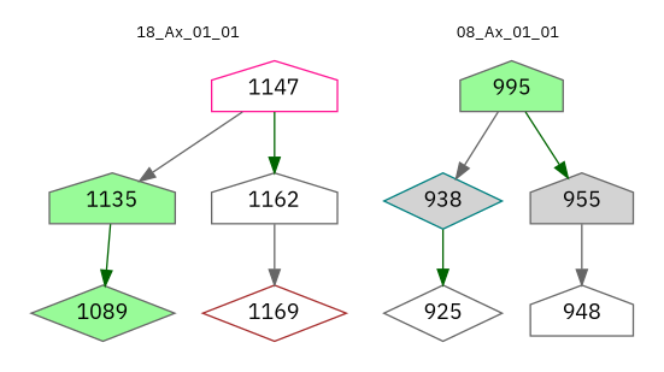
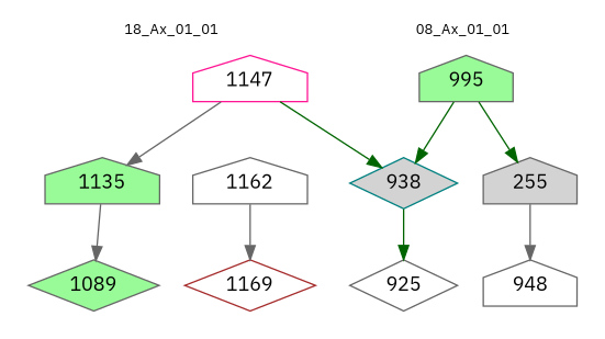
  digraph {
    fontname="IBM Plex Sans"
    node [color=gray40 fillcolor=white fontname="IBM Plex Sans" shape=house style=filled]
    edge [color=gray40 fontname="IBM Plex Sans"]
    n1 [color=deeppink label=1147]
    n2 [fillcolor=palegreen label=1135]
    n3 [label=1162]
    n4 [fillcolor=palegreen label=1089 shape=diamond]
    n5 [color=brown label=1169 shape=diamond]
    n6 [fillcolor=palegreen label=995]
    n7 [color=teal fillcolor=lightgrey label=938 shape=diamond]
-   n8 [fillcolor=lightgrey label=955]
+   n8 [fillcolor=lightgrey label=255]
    n9 [label=925 shape=diamond]
    n10 [label=948]
    subgraph cluster_1 {
      color=white
      fontsize=10
      label="18_Ax_01_01"
      n1
      n2
      n3
      n4
      n5
    }
    subgraph cluster_2 {
      color=white
      fontsize=10
      label="08_Ax_01_01"
      n6
      n7
      n8
      n9
      n10
    }
    n1 -> n2
-   n1 -> n3 [color=darkgreen]
-   n2 -> n4 [color=darkgreen]
+   n1 -> n7 [color=darkgreen]
+   n2 -> n4
    n3 -> n5
-   n6 -> n7
+   n6 -> n7 [color=darkgreen]
    n6 -> n8 [color=darkgreen]
    n7 -> n9 [color=darkgreen]
    n8 -> n10
  }
